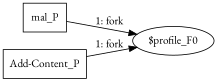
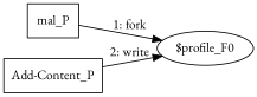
  digraph {
    engine=neato
    fixedsize=false
    fontname="EB Garamond"
    fontsize=10
    nodesep=0.3
    rankdir=LR
    ranksep=0
    splines=true
    node [fontname="EB Garamond" node_type=Process shape=box]
    edge [fontname="EB Garamond"]
    "$profile_F0" [node_type=File shape=ellipse]
    mal_P
    "Add-Content_P"
    mal_P -> "$profile_F0" [label="1: fork"]
-   "Add-Content_P" -> "$profile_F0" [label="1: fork"]
+   "Add-Content_P" -> "$profile_F0" [label="2: write"]
  }
